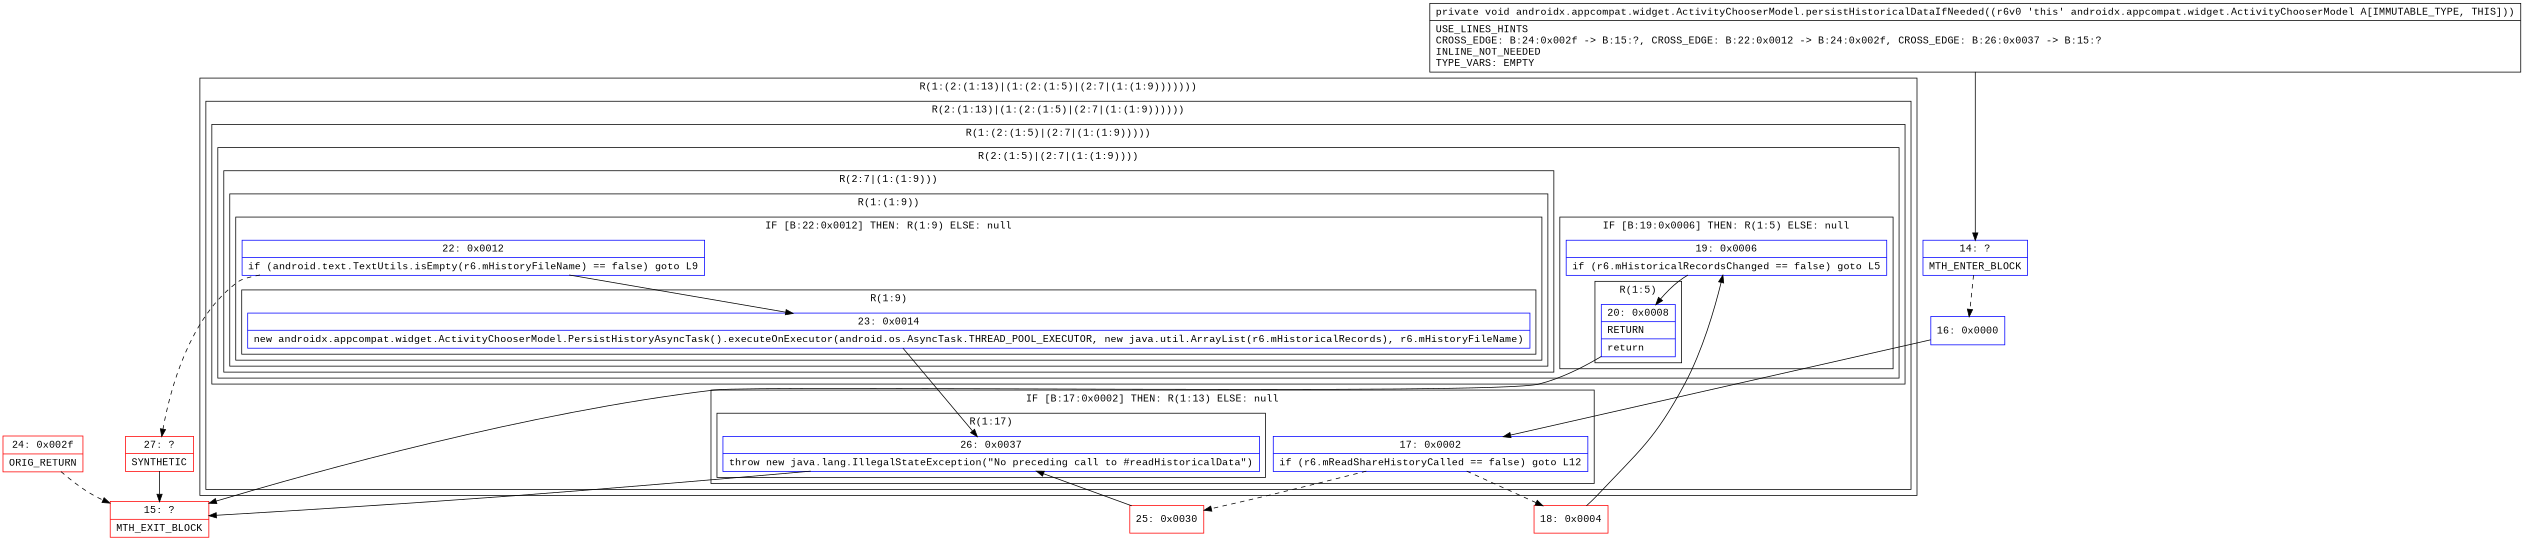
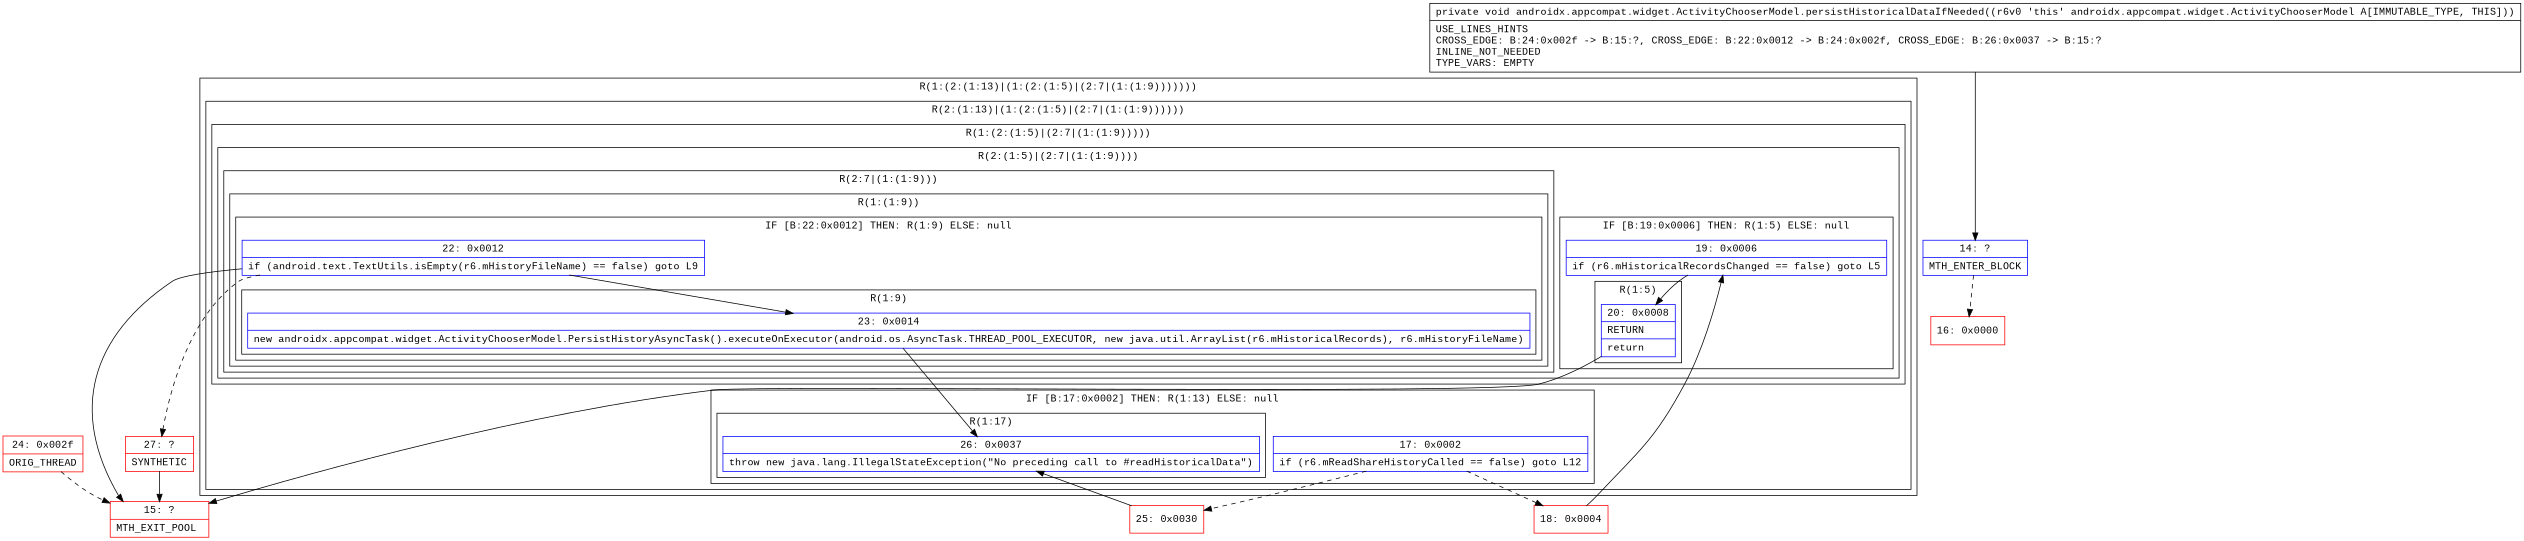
  digraph {
    fontname="Liberation Mono"
    node [color=blue fontname="Liberation Mono" shape=record]
    edge [fontname="Liberation Mono"]
    n1 [label="{26\:\ 0x0037|throw new java.lang.IllegalStateException(\"No preceding call to #readHistoricalData\")\l}"]
    n2 [label="{17\:\ 0x0002|if (r6.mReadShareHistoryCalled == false) goto L12\l}"]
    n3 [label="{20\:\ 0x0008|RETURN\l|return\l}"]
    n4 [label="{19\:\ 0x0006|if (r6.mHistoricalRecordsChanged == false) goto L5\l}"]
    n5 [label="{23\:\ 0x0014|new androidx.appcompat.widget.ActivityChooserModel.PersistHistoryAsyncTask().executeOnExecutor(android.os.AsyncTask.THREAD_POOL_EXECUTOR, new java.util.ArrayList(r6.mHistoricalRecords), r6.mHistoryFileName)\l}"]
    n6 [label="{22\:\ 0x0012|if (android.text.TextUtils.isEmpty(r6.mHistoryFileName) == false) goto L9\l}"]
-   n7 [color=red label="{15\:\ ?|MTH_EXIT_BLOCK\l}"]
+   n7 [color=red label="{15\:\ ?|MTH_EXIT_POOL\l}"]
    n8 [color=red label="{18\:\ 0x0004}"]
    n9 [color=red label="{25\:\ 0x0030}"]
    n10 [color=red label="{27\:\ ?|SYNTHETIC\l}"]
-   n11 [color=red label="{24\:\ 0x002f|ORIG_RETURN\l}"]
+   n11 [color=red label="{24\:\ 0x002f|ORIG_THREAD\l}"]
    n12 [label="{14\:\ ?|MTH_ENTER_BLOCK\l}"]
-   n13 [label="{16\:\ 0x0000}"]
+   n13 [color=red label="{16\:\ 0x0000}"]
    n14 [label="{private void androidx.appcompat.widget.ActivityChooserModel.persistHistoricalDataIfNeeded((r6v0 'this' androidx.appcompat.widget.ActivityChooserModel A[IMMUTABLE_TYPE, THIS]))  | USE_LINES_HINTS\lCROSS_EDGE: B:24:0x002f \-\> B:15:?, CROSS_EDGE: B:22:0x0012 \-\> B:24:0x002f, CROSS_EDGE: B:26:0x0037 \-\> B:15:?\lINLINE_NOT_NEEDED\lTYPE_VARS: EMPTY\l}" color=""]
    subgraph cluster_1 {
      label="R(1:(2:(1:13)|(1:(2:(1:5)|(2:7|(1:(1:9)))))))"
      subgraph cluster_2 {
        label="R(2:(1:13)|(1:(2:(1:5)|(2:7|(1:(1:9))))))"
        subgraph cluster_3 {
          label="IF [B:17:0x0002] THEN: R(1:13) ELSE: null"
          n2
          subgraph cluster_4 {
            label="R(1:17)"
            n1
          }
        }
        subgraph cluster_5 {
          label="R(1:(2:(1:5)|(2:7|(1:(1:9)))))"
          subgraph cluster_6 {
            label="R(2:(1:5)|(2:7|(1:(1:9))))"
            subgraph cluster_7 {
              label="IF [B:19:0x0006] THEN: R(1:5) ELSE: null"
              n4
              subgraph cluster_8 {
                label="R(1:5)"
                n3
              }
            }
            subgraph cluster_9 {
              label="R(2:7|(1:(1:9)))"
              subgraph cluster_10 {
                label="R(1:(1:9))"
                subgraph cluster_11 {
                  label="IF [B:22:0x0012] THEN: R(1:9) ELSE: null"
                  n6
                  subgraph cluster_12 {
                    label="R(1:9)"
                    n5
                  }
                }
              }
            }
          }
        }
      }
    }
-   n1 -> n7
+   n6 -> n7
    n2 -> n8 [style=dashed]
    n2 -> n9 [style=dashed]
    n3 -> n7
    n4 -> n3
    n5 -> n1
    n6 -> n5
    n6 -> n10 [style=dashed]
    n8 -> n4
    n9 -> n1
    n10 -> n7
    n11 -> n7 [style=dashed]
    n12 -> n13 [style=dashed]
-   n13 -> n2
    n14 -> n12
  }
